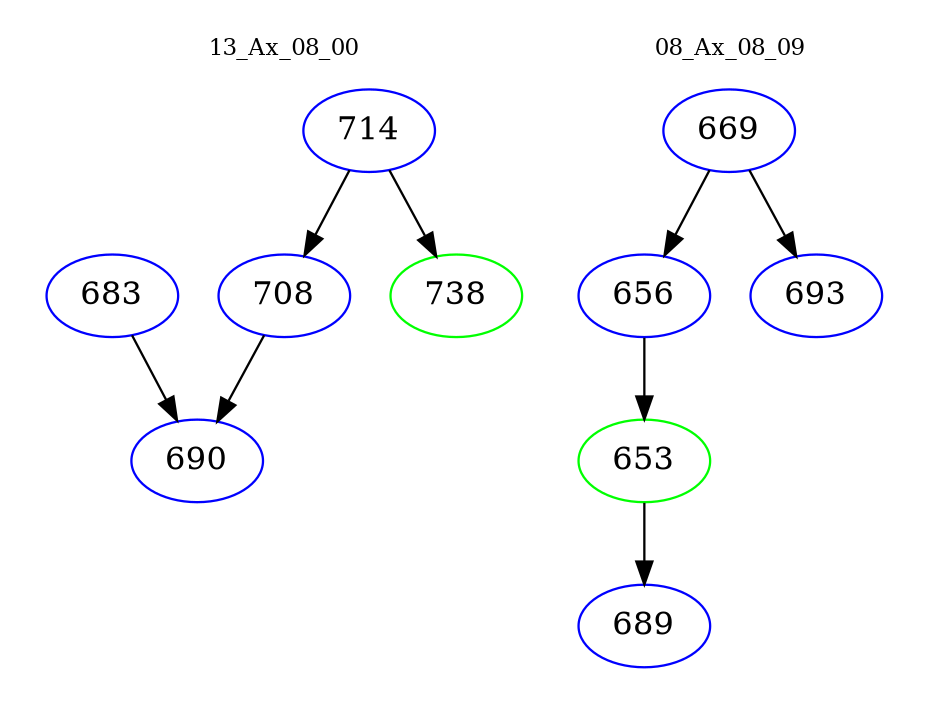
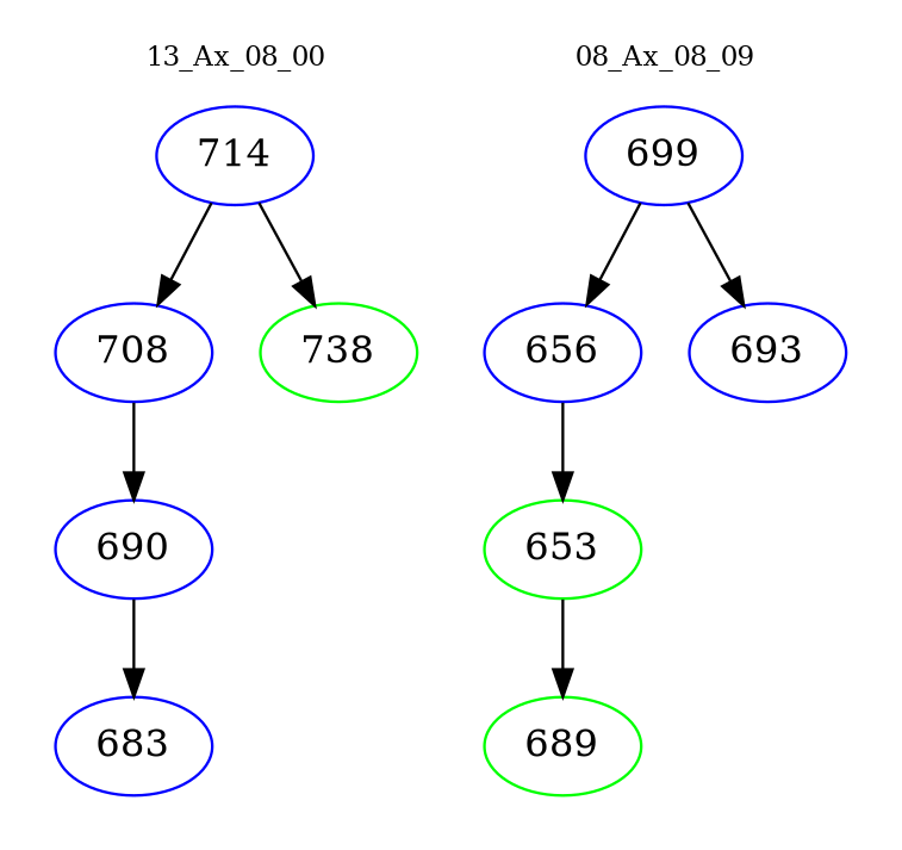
  digraph {
    node [color=blue]
    edge [color=black]
    n1 [label=708]
    n2 [label=690]
    n3 [label=714]
    n4 [label=683]
    n5 [color=green label=738]
-   n6 [label=669]
+   n6 [label=699]
    n7 [label=656]
    n8 [label=693]
    n9 [color=green label=653]
-   n10 [label=689]
+   n10 [color=green label=689]
    subgraph cluster_1 {
      color=white
      fontsize=10
      label="13_Ax_08_00"
      n1
      n2
      n3
      n4
      n5
    }
    subgraph cluster_2 {
      color=white
      fontsize=10
      label="08_Ax_08_09"
      n6
      n7
      n8
      n9
      n10
    }
    n1 -> n2
-   n4 -> n2
+   n2 -> n4
    n3 -> n1
    n3 -> n5
    n6 -> n7
    n6 -> n8
    n7 -> n9
    n9 -> n10
  }
